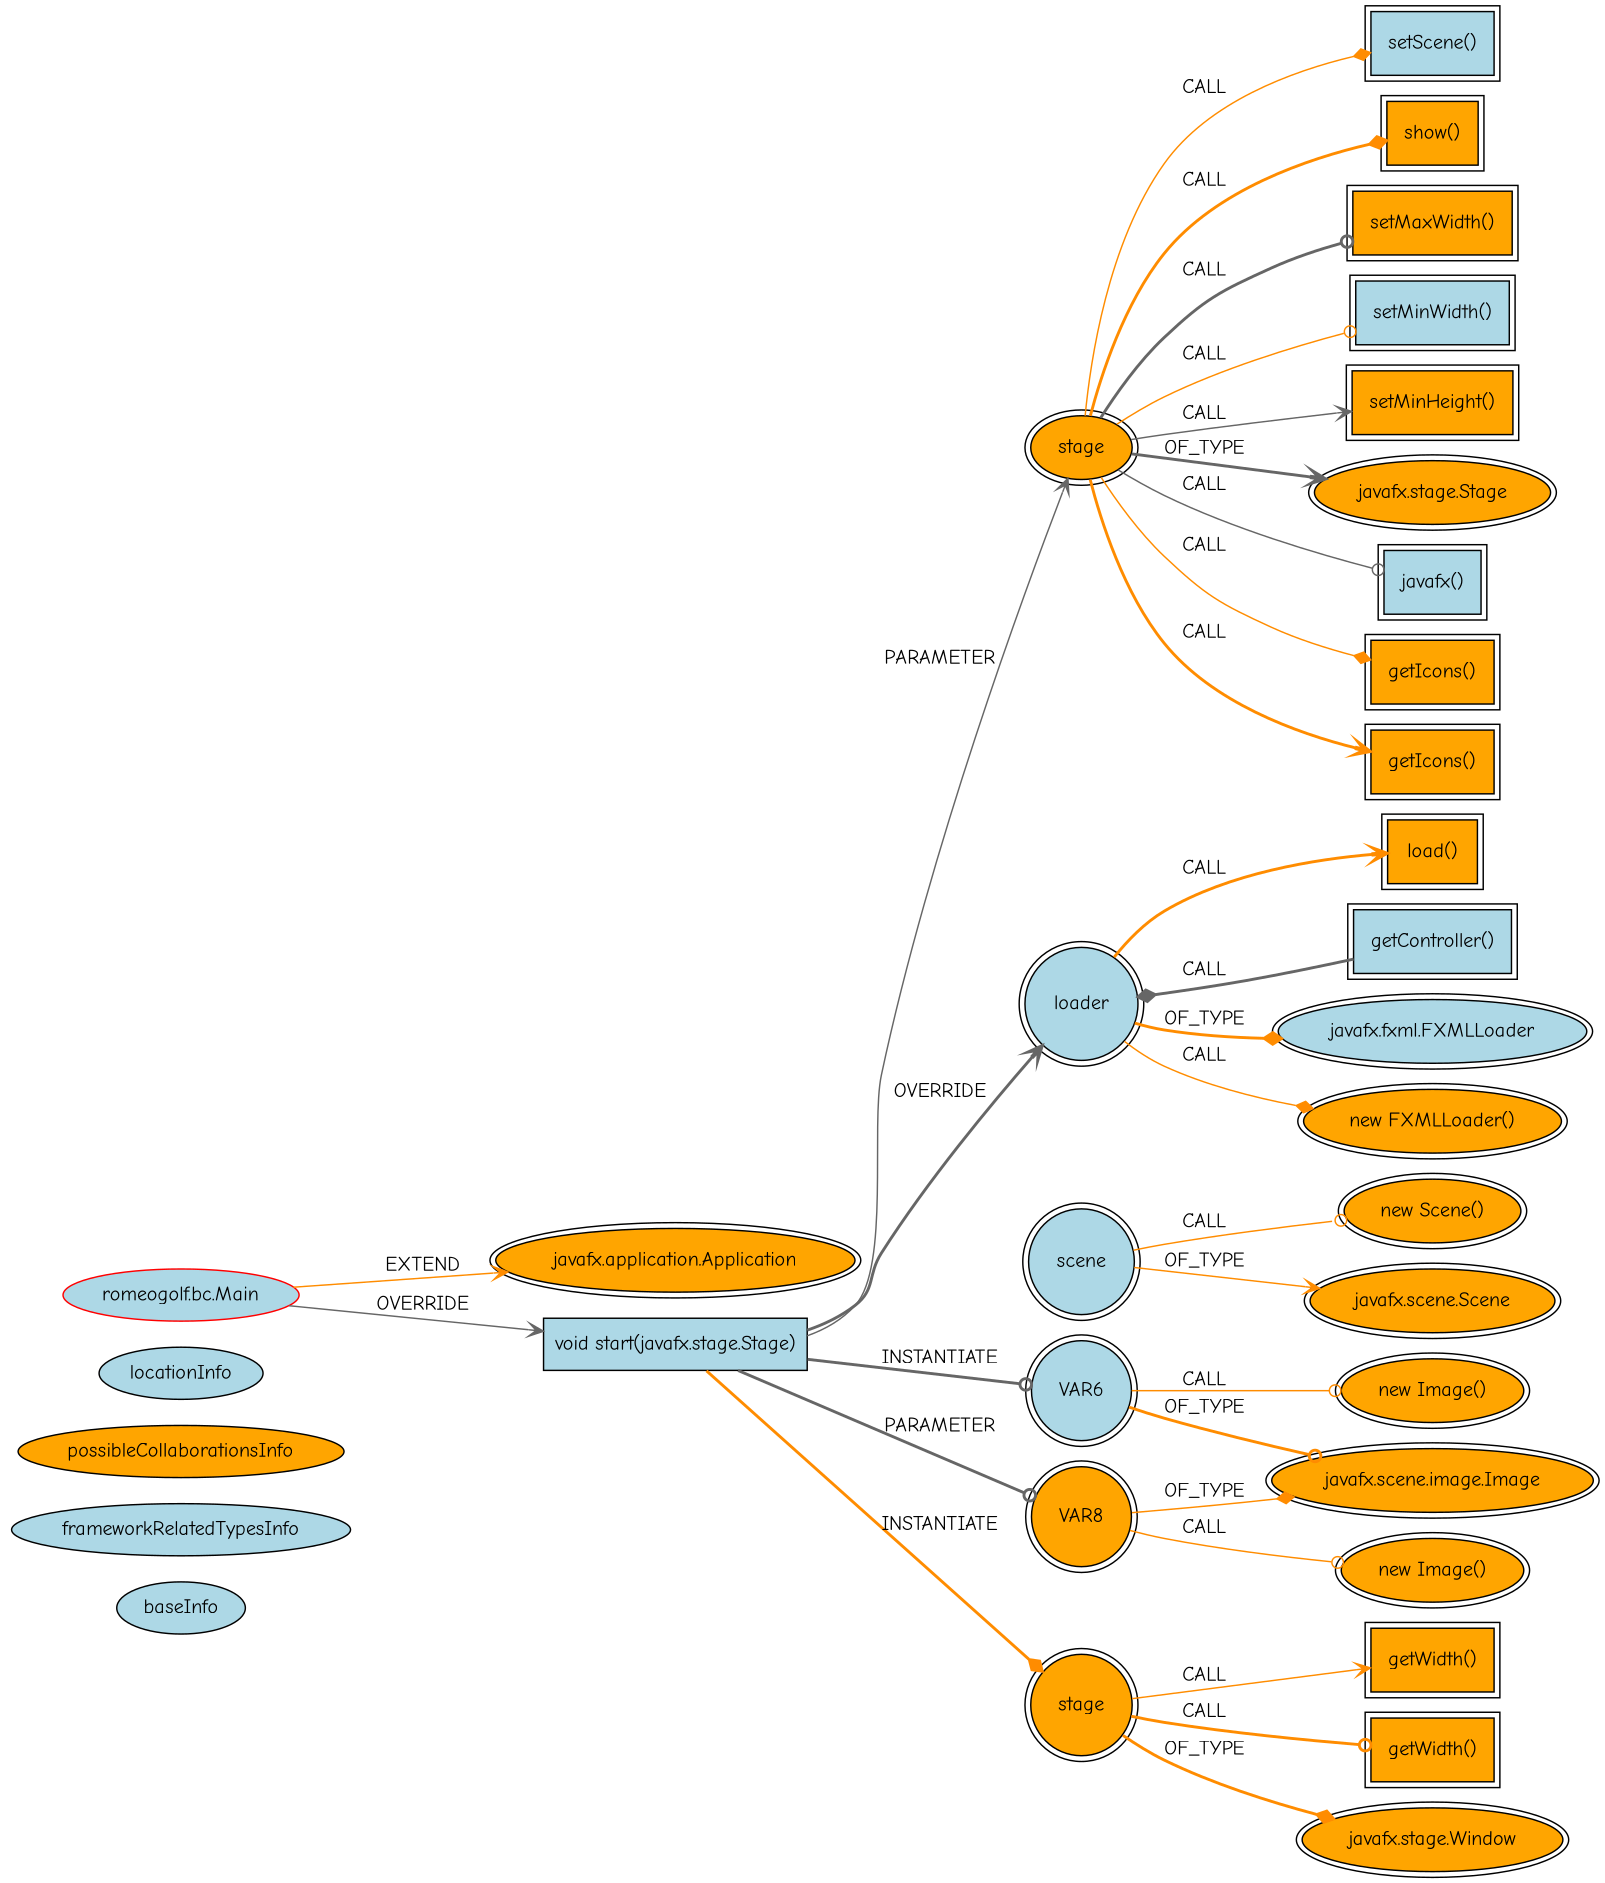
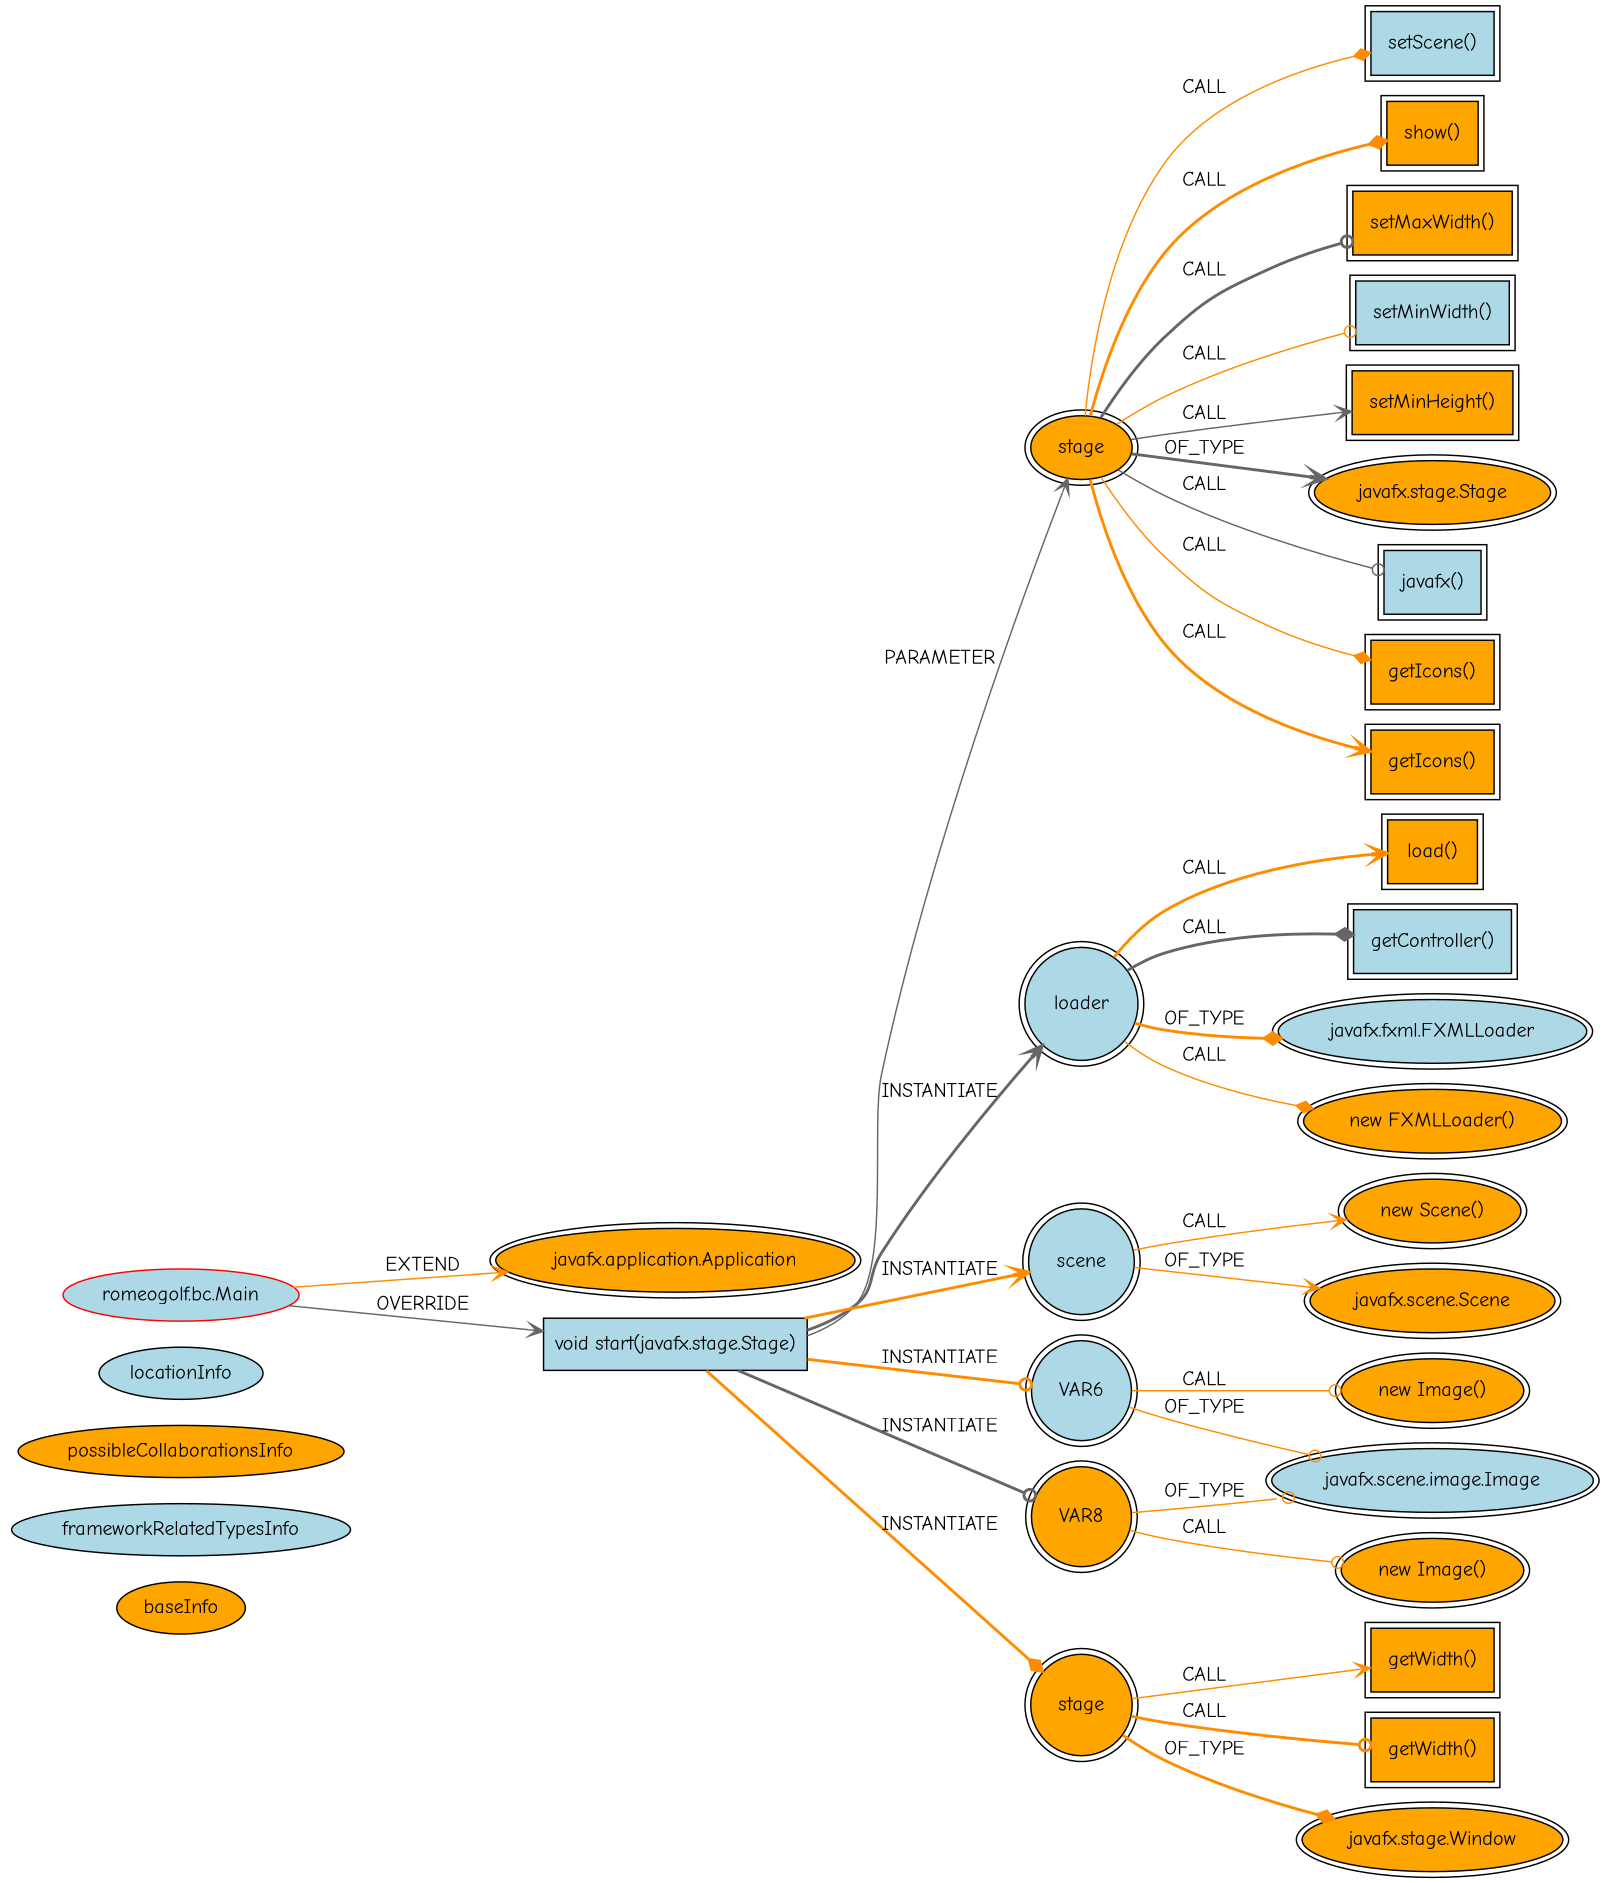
  digraph {
    fontname="Comic Neue"
    rankdir=LR
    node [fillcolor=orange fontname="Comic Neue" style=filled isFrameworkType=true vertexType=INSIDE_CALL peripheries=2]
    edge [arrowhead=vee color=darkorange fontname="Comic Neue" style=solid]
-   baseInfo [category=extension_graph fillcolor=lightblue graphId=1148 isAnonymous=false possibleRelation=false isFrameworkType="" vertexType="" peripheries=""]
+   baseInfo [category=extension_graph graphId=1148 isAnonymous=false possibleRelation=false isFrameworkType="" vertexType="" peripheries=""]
    frameworkRelatedTypesInfo [0="javafx.application.Application" fillcolor=lightblue isFrameworkType="" vertexType="" peripheries=""]
    possibleCollaborationsInfo [isFrameworkType="" vertexType="" peripheries=""]
    locationInfo [contextSignature=Main filePath="/RomeoGolf-BC/BC-master/src/romeogolf/bc/Main.java" fillcolor=lightblue graphId=1148 projectName="RomeoGolf-BC" isFrameworkType="" vertexType="" peripheries=""]
    n5 [color=red fillcolor=lightblue isFrameworkType=false label="romeogolf.bc.Main" vertexType=ROOT_CLIENT_CLASS_DECLARATION peripheries=""]
    n6 [label="javafx.application.Application" vertexType=FRAMEWORK_CLASS_TYPE]
    n7 [fillcolor=lightblue isFrameworkType=false label="void start(javafx.stage.Stage)" shape=box vertexType=OVERRIDING_METHOD_DECLARATION peripheries=""]
    n8 [label=stage vertexType=PARAMETER_DECLARATION]
    n9 [fillcolor=lightblue label=loader shape=circle vertexType=VARIABLE_EXPRESION]
    n10 [fillcolor=lightblue label=scene shape=circle vertexType=VARIABLE_EXPRESION]
    n11 [fillcolor=lightblue label=VAR6 shape=circle vertexType=VARIABLE_EXPRESION]
    n12 [label=VAR8 shape=circle vertexType=VARIABLE_EXPRESION]
    n13 [label=stage shape=circle vertexType=VARIABLE_EXPRESION]
    n14 [label="javafx.stage.Stage" vertexType=FRAMEWORK_CLASS_TYPE]
    n15 [fillcolor=lightblue label="javafx()" shape=box]
    n16 [label="getIcons()" shape=box]
    n17 [label="getIcons()" shape=box]
    n18 [fillcolor=lightblue label="setScene()" shape=box]
    n19 [label="show()" shape=box]
    n20 [label="setMaxWidth()" shape=box]
    n21 [fillcolor=lightblue label="setMinWidth()" shape=box]
    n22 [label="setMinHeight()" shape=box]
    n23 [fillcolor=lightblue label="javafx.fxml.FXMLLoader" vertexType=FRAMEWORK_CLASS_TYPE]
    n24 [label="new FXMLLoader()" vertexType=CONSTRUCTOR_CALL]
    n25 [label="load()" shape=box]
    n26 [fillcolor=lightblue label="getController()" shape=box]
    n27 [label="javafx.scene.Scene" vertexType=FRAMEWORK_CLASS_TYPE]
    n28 [label="new Scene()" vertexType=CONSTRUCTOR_CALL]
-   n29 [label="javafx.scene.image.Image" vertexType=FRAMEWORK_CLASS_TYPE]
+   n29 [fillcolor=lightblue label="javafx.scene.image.Image" vertexType=FRAMEWORK_CLASS_TYPE]
    n30 [label="new Image()" vertexType=CONSTRUCTOR_CALL]
    n31 [label="new Image()" vertexType=CONSTRUCTOR_CALL]
    n32 [label="javafx.stage.Window" vertexType=FRAMEWORK_CLASS_TYPE]
    n33 [label="getWidth()" shape=box]
    n34 [label="getWidth()" shape=box]
    n5 -> n6 [label=EXTEND]
    n5 -> n7 [color=gray40 label=OVERRIDE]
    n7 -> n8 [color=gray40 label=PARAMETER]
-   n7 -> n9 [color=gray40 label=OVERRIDE style=bold]
-   n7 -> n11 [arrowhead=odot color=gray40 label=INSTANTIATE style=bold]
-   n7 -> n12 [arrowhead=odot color=gray40 label=PARAMETER style=bold]
+   n7 -> n9 [color=gray40 label=INSTANTIATE style=bold]
+   n7 -> n10 [label=INSTANTIATE style=bold]
+   n7 -> n11 [arrowhead=odot label=INSTANTIATE style=bold]
+   n7 -> n12 [arrowhead=odot color=gray40 label=INSTANTIATE style=bold]
    n7 -> n13 [arrowhead=diamond label=INSTANTIATE style=bold]
    n8 -> n14 [color=gray40 label=OF_TYPE style=bold]
    n8 -> n15 [arrowhead=odot color=gray40 label=CALL]
    n8 -> n16 [arrowhead=diamond label=CALL]
    n8 -> n17 [label=CALL style=bold]
    n8 -> n18 [arrowhead=diamond label=CALL]
    n8 -> n19 [arrowhead=diamond label=CALL style=bold]
    n8 -> n20 [arrowhead=odot color=gray40 label=CALL style=bold]
    n8 -> n21 [arrowhead=odot label=CALL]
    n8 -> n22 [color=gray40 label=CALL]
    n9 -> n23 [arrowhead=diamond label=OF_TYPE style=bold]
    n9 -> n24 [arrowhead=diamond label=CALL]
    n9 -> n25 [label=CALL style=bold]
-   n26 -> n9 [arrowhead=diamond color=gray40 label=CALL style=bold]
+   n9 -> n26 [arrowhead=diamond color=gray40 label=CALL style=bold]
    n10 -> n27 [label=OF_TYPE]
-   n10 -> n28 [arrowhead=odot label=CALL]
-   n11 -> n29 [arrowhead=odot label=OF_TYPE style=bold]
+   n10 -> n28 [label=CALL]
+   n11 -> n29 [arrowhead=odot label=OF_TYPE]
    n11 -> n30 [arrowhead=odot label=CALL]
-   n12 -> n29 [arrowhead=diamond label=OF_TYPE]
+   n12 -> n29 [arrowhead=odot label=OF_TYPE]
    n12 -> n31 [arrowhead=odot label=CALL]
    n13 -> n32 [arrowhead=diamond label=OF_TYPE style=bold]
    n13 -> n33 [label=CALL]
    n13 -> n34 [arrowhead=odot label=CALL style=bold]
  }
